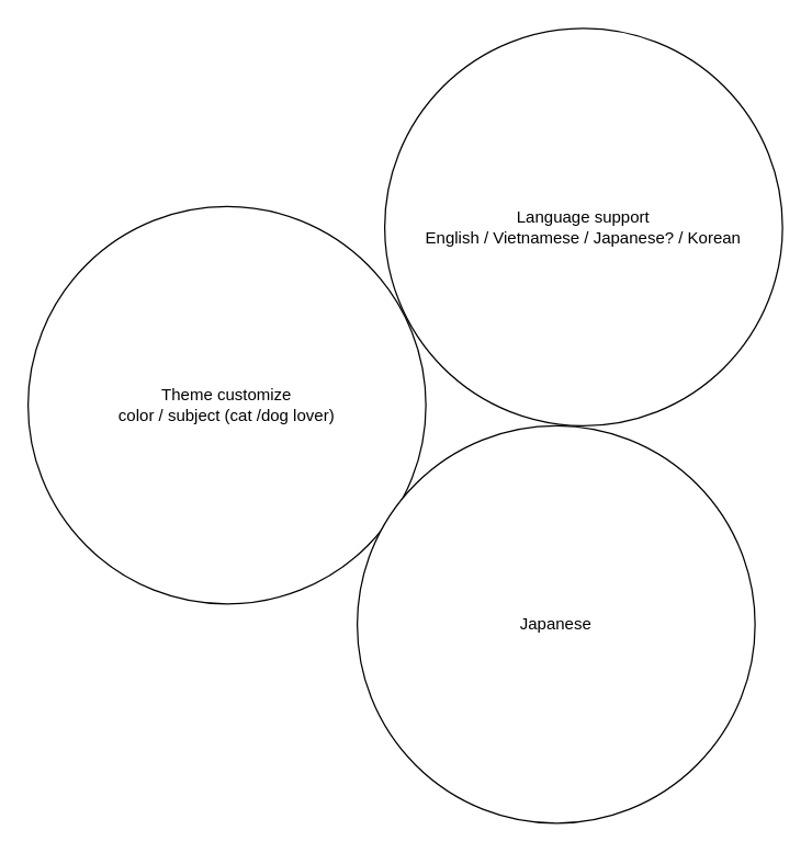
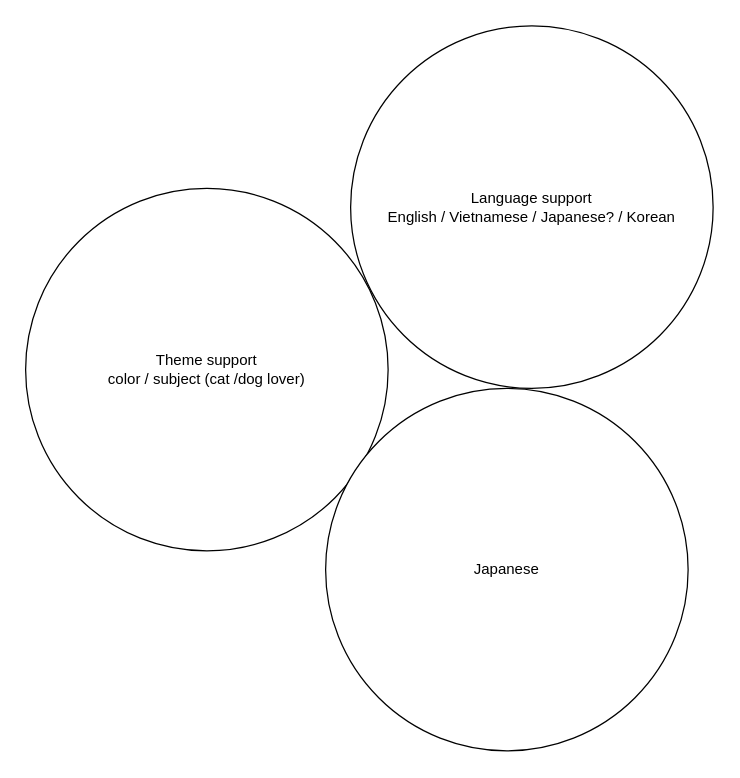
  <mxCell id="0" />
  <mxCell id="1" parent="0" />
- <mxCell id="2" value="Theme customize&lt;br&gt;color / subject (cat /dog lover)" style="ellipse;whiteSpace=wrap;html=1;aspect=fixed;" vertex="1" parent="1"><mxGeometry x="20" y="150" width="290" height="290" as="geometry" /></mxCell>
+ <mxCell id="2" value="Theme support&lt;br&gt;color / subject (cat /dog lover)" style="ellipse;whiteSpace=wrap;html=1;aspect=fixed;" vertex="1" parent="1"><mxGeometry x="20" y="150" width="290" height="290" as="geometry" /></mxCell>
  <mxCell id="3" value="Language support&lt;br&gt;English / Vietnamese / Japanese? / Korean" style="ellipse;whiteSpace=wrap;html=1;aspect=fixed;" vertex="1" parent="1"><mxGeometry x="280" y="20" width="290" height="290" as="geometry" /></mxCell>
  <mxCell id="4" value="Japanese" style="ellipse;whiteSpace=wrap;html=1;aspect=fixed;" vertex="1" parent="1"><mxGeometry x="260" y="310" width="290" height="290" as="geometry" /></mxCell>
